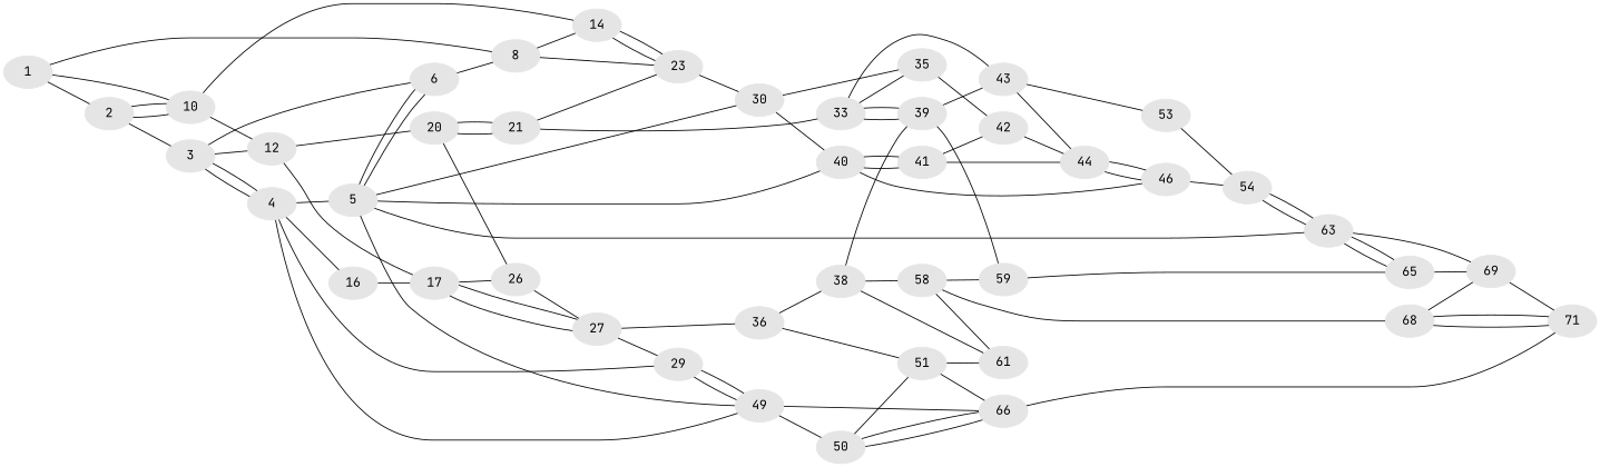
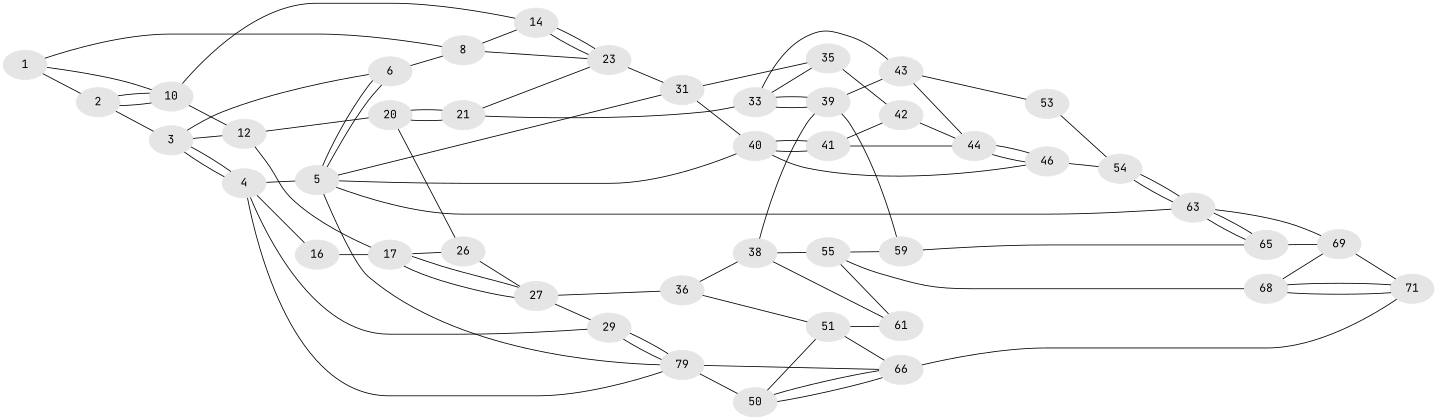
  graph {
    fontname="JetBrains Mono"
    rankdir=LR
    node [color=gray90 fontname="JetBrains Mono" style=filled]
    edge [fontname="JetBrains Mono"]
    1 [super="+7"]
    2
    8 [super="+9"]
    10 [super="+13"]
    3 [super="+11"]
    14
    23 [super="+24"]
    12 [super="+19"]
    4 [super="+15"]
    6
    16
    5 [super="+48"]
    29
-   49 [super="+56"]
+   49 [super="+56" label=79]
    17 [super="+18"]
    20 [super="+25"]
-   31 [super="+32" label=30]
+   31 [super="+32"]
    40 [super="+47"]
    63 [super="+64"]
    50
    66 [super="+70"]
    35
    41
    46
    65
    69 [super="+72"]
    26 [super="+28"]
    27 [super="+30"]
    21 [super="+22"]
    36 [super="+37"]
    33 [super="+34"]
    39 [super="+55"]
    43 [super="+52"]
    38 [super="+57"]
    51 [super="+60"]
    42
    59 [super="+62"]
    44 [super="+45"]
    53
-   58 [super="+67"]
+   58 [super="+67" label=55]
    61
    68
    54
    71
    1 -- 2
    1 -- 8
    1 -- 10
    2 -- 10
    2 -- 10
    2 -- 3
    8 -- 14
    8 -- 23
    10 -- 14
    10 -- 12
    3 -- 12
    3 -- 4
    3 -- 4
    3 -- 6
    14 -- 23
    14 -- 23
    23 -- 31
    12 -- 17
    12 -- 20
    4 -- 16
    4 -- 5
    4 -- 29
    4 -- 49
    6 -- 8
    16 -- 17
    5 -- 6
    5 -- 6
    5 -- 49
    5 -- 31
    5 -- 40
    5 -- 63
    29 -- 49
    29 -- 49
    49 -- 50
    49 -- 66
    17 -- 26
    17 -- 27
    17 -- 27
    20 -- 26
    20 -- 21 [weight=2]
    20 -- 21
    31 -- 40
    31 -- 35
    40 -- 41
    40 -- 41
    40 -- 46
    63 -- 65
    63 -- 65
    63 -- 69
    50 -- 66
    50 -- 66
    50 -- 51
    66 -- 71
    35 -- 42
    41 -- 42
    41 -- 44
    46 -- 54
    65 -- 69
    69 -- 71
    26 -- 27
    27 -- 29
    27 -- 36
    21 -- 23
    21 -- 33
    36 -- 38
    36 -- 51
    33 -- 35
    33 -- 39
    33 -- 39
    33 -- 43
    39 -- 43
    39 -- 59
    43 -- 44
    43 -- 53
    38 -- 39
    38 -- 58
    38 -- 61
    51 -- 66
    51 -- 61
    42 -- 44
    59 -- 65
    44 -- 46
    44 -- 46
    53 -- 54
    58 -- 59
    58 -- 61
    58 -- 68
    68 -- 69
    68 -- 71
    68 -- 71
    54 -- 63
    54 -- 63
  }
